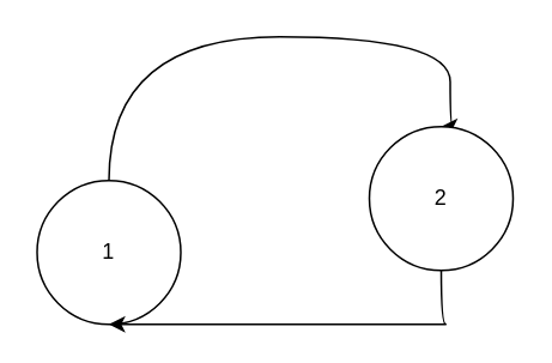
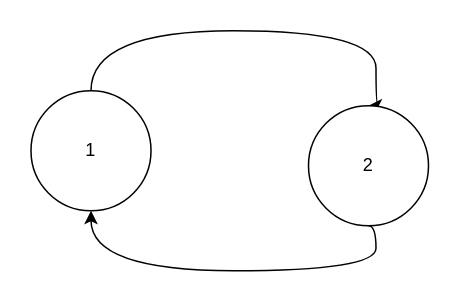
  <mxCell id="0" />
  <mxCell id="1" parent="0" />
  <mxCell id="2" style="edgeStyle=orthogonalEdgeStyle;rounded=0;orthogonalLoop=1;jettySize=auto;html=1;exitX=0.5;exitY=0;exitDx=0;exitDy=0;entryX=0.5;entryY=0;entryDx=0;entryDy=0;curved=1;" edge="1" parent="1" source="3" target="5"><mxGeometry relative="1" as="geometry"><Array as="points"><mxPoint x="60" y="20" /><mxPoint x="250" y="20" /></Array></mxGeometry></mxCell>
- <mxCell id="3" value="1" style="ellipse;whiteSpace=wrap;html=1;aspect=fixed;" vertex="1" parent="1"><mxGeometry x="20" y="100" width="80" height="80" as="geometry" /></mxCell>
+ <mxCell id="3" value="1" style="ellipse;whiteSpace=wrap;html=1;aspect=fixed;" vertex="1" parent="1"><mxGeometry x="20" y="60" width="80" height="80" as="geometry" /></mxCell>
  <mxCell id="4" style="edgeStyle=orthogonalEdgeStyle;curved=1;rounded=0;orthogonalLoop=1;jettySize=auto;html=1;exitX=0.5;exitY=1;exitDx=0;exitDy=0;entryX=0.5;entryY=1;entryDx=0;entryDy=0;" edge="1" parent="1" source="5" target="3"><mxGeometry relative="1" as="geometry"><Array as="points"><mxPoint x="250" y="180" /><mxPoint x="60" y="180" /></Array></mxGeometry></mxCell>
  <mxCell id="5" value="2" style="ellipse;whiteSpace=wrap;html=1;aspect=fixed;" vertex="1" parent="1"><mxGeometry x="205" y="70" width="80" height="80" as="geometry" /></mxCell>
